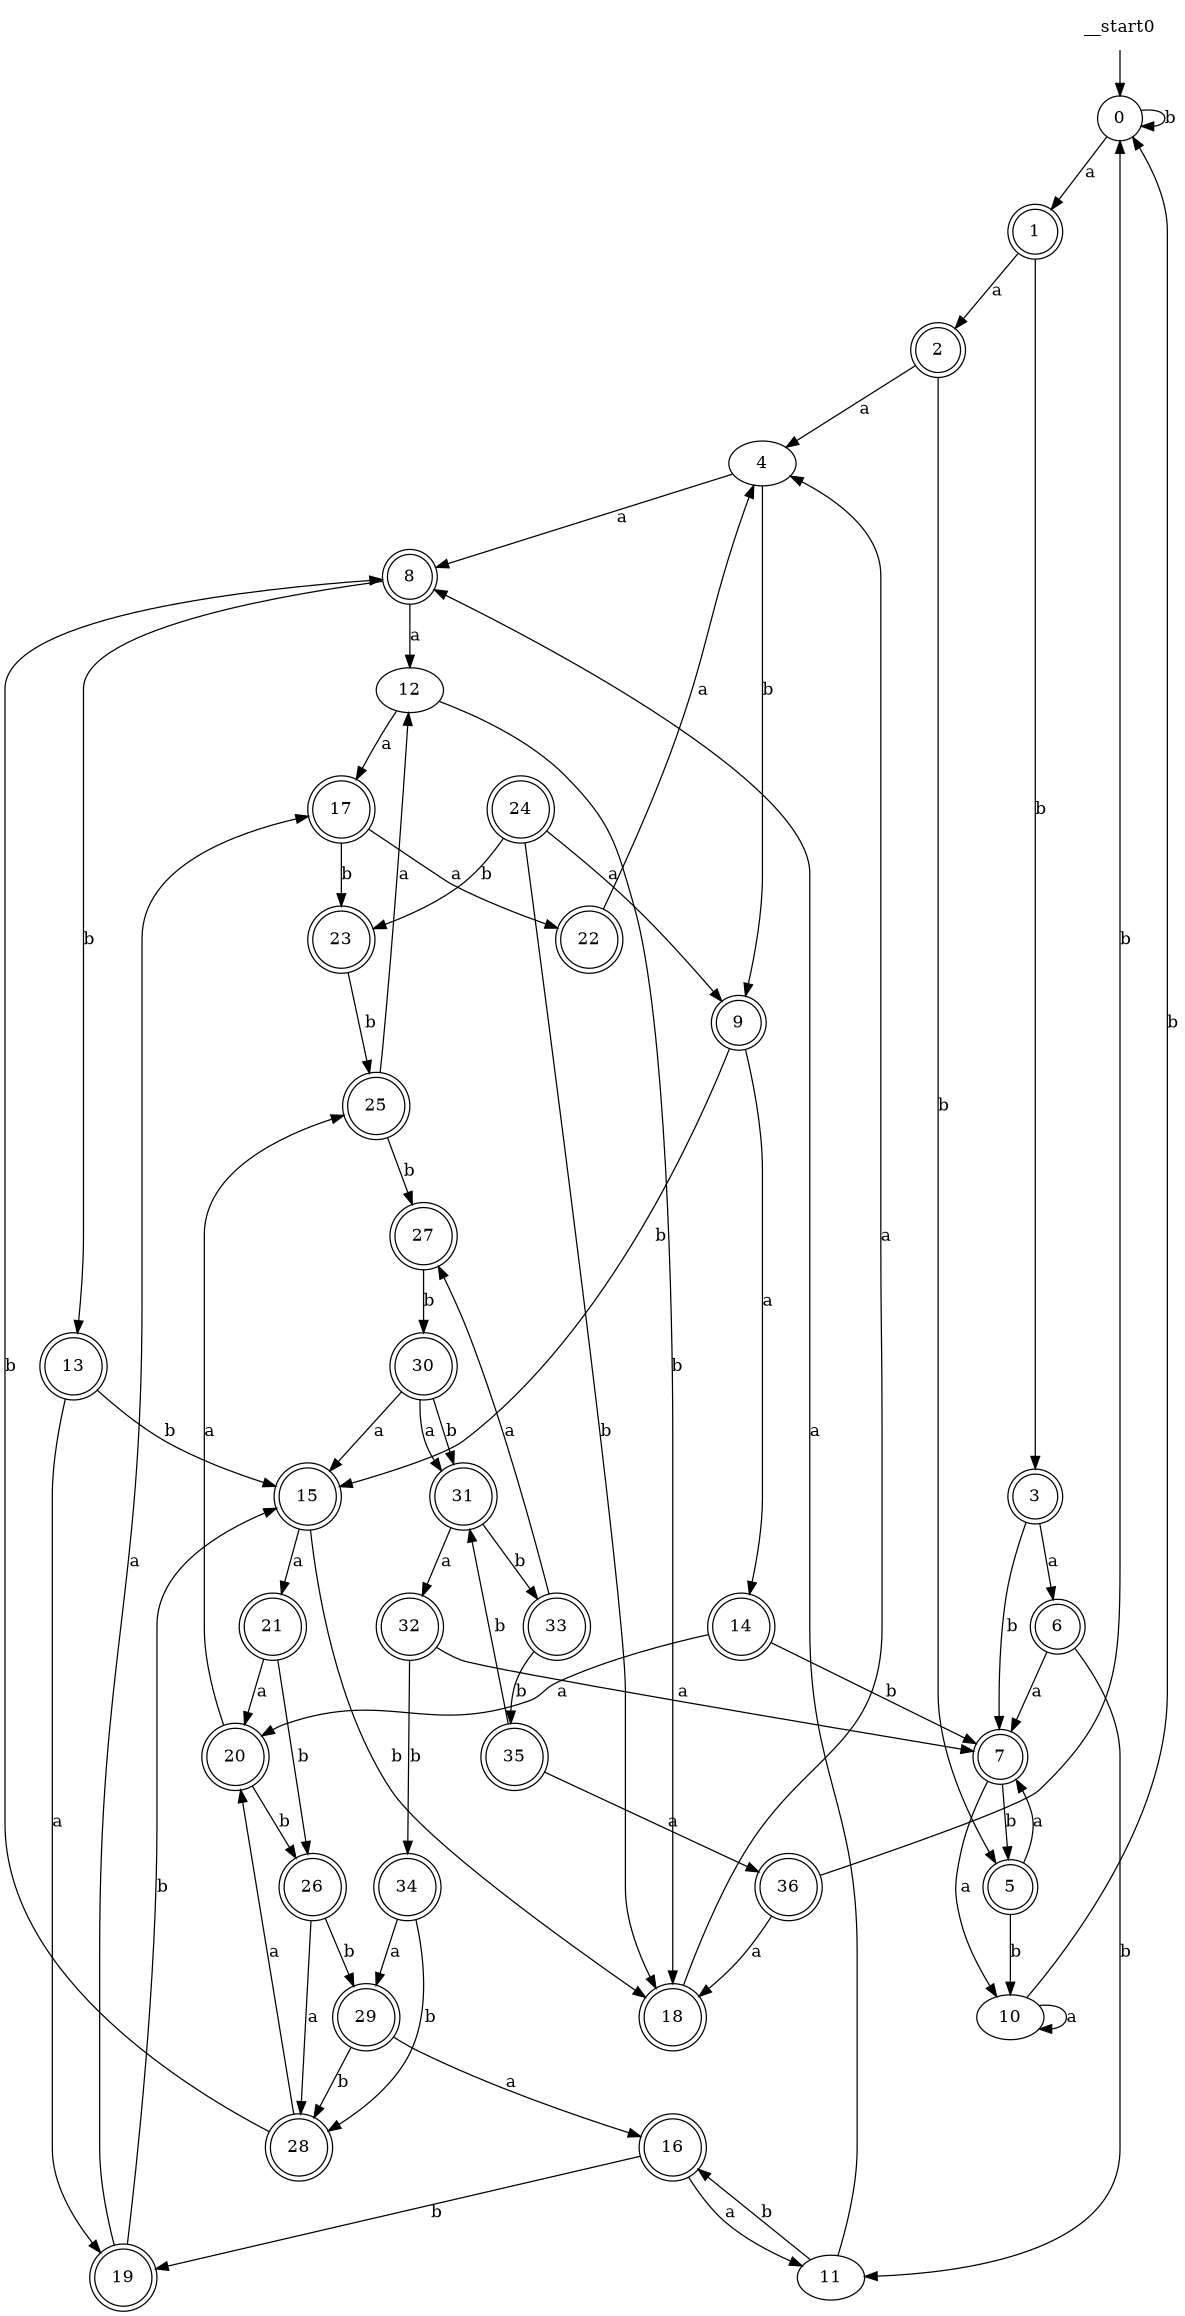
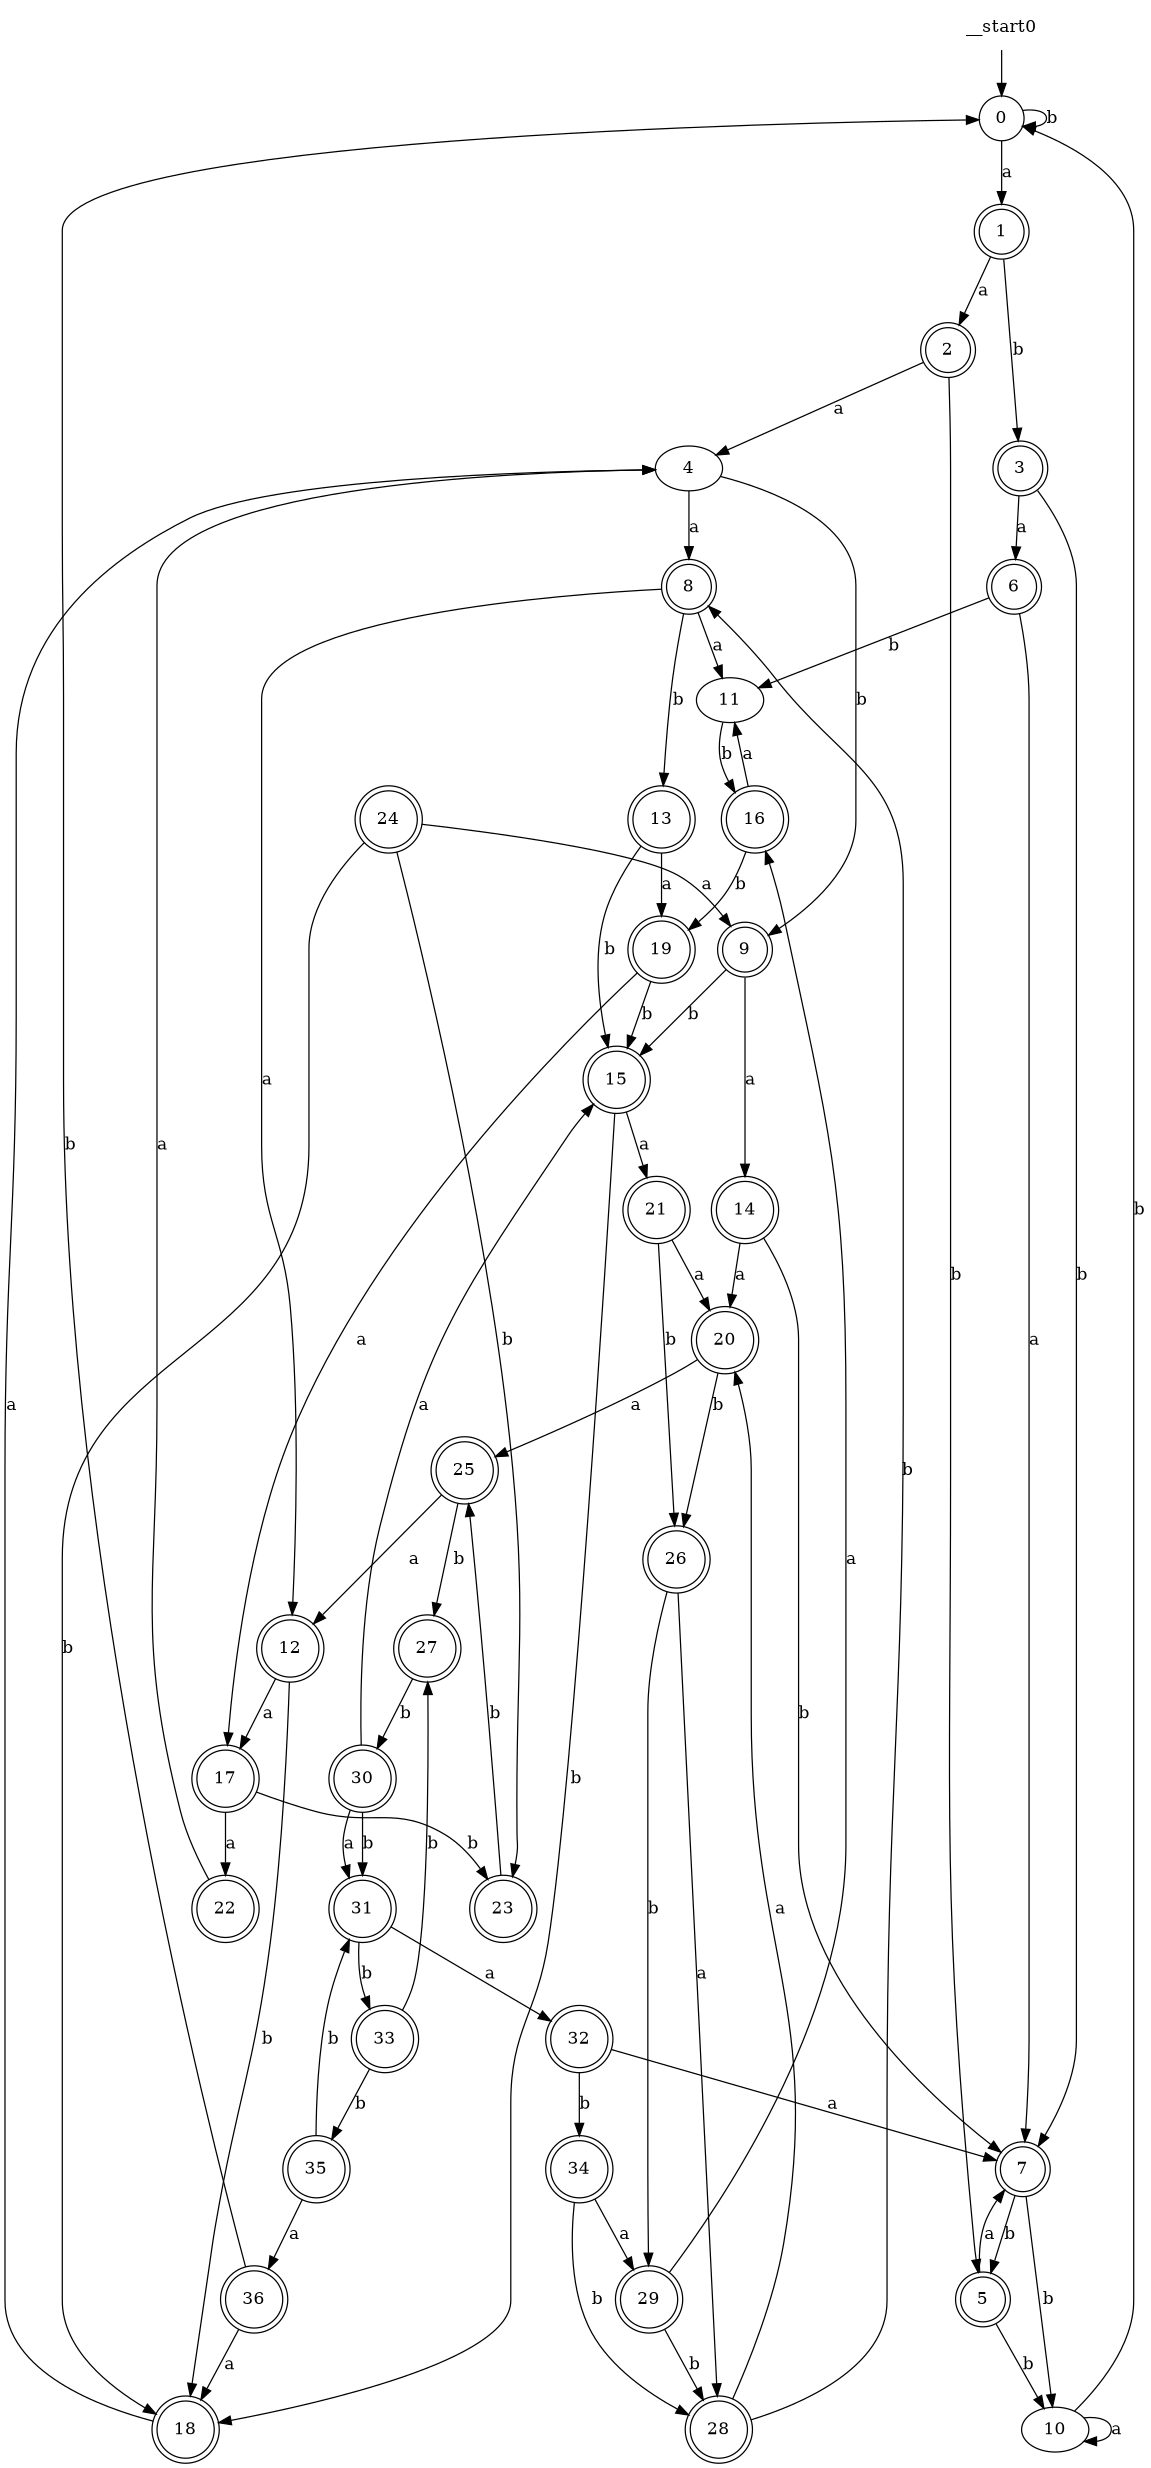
  digraph {
    node [shape=doublecircle]
    __start0 [shape=none]
    0 [shape=circle]
    1
    2
    3
    4 [shape=""]
    5
    6
    7
    8
    9
    10 [shape=""]
    11 [shape=""]
-   12 [shape=ellipse]
+   12
    13
    14
    15
    16
    17
    18
    19
    20
    21
    22
    23
    25
    26
    24
    27
    28
    29
    30
    31
    32
    33
    34
    35
    36
    __start0 -> 0
    0 -> 0 [label=b]
    0 -> 1 [label=a]
    1 -> 2 [label=a]
    1 -> 3 [label=b]
    2 -> 4 [label=a]
    2 -> 5 [label=b]
    3 -> 6 [label=a]
    3 -> 7 [label=b]
    4 -> 8 [label=a]
    4 -> 9 [label=b]
    5 -> 7 [label=a]
    5 -> 10 [label=b]
    6 -> 7 [label=a]
    6 -> 11 [label=b]
    7 -> 5 [label=b]
-   7 -> 10 [label=a]
+   7 -> 10 [label=b]
    8 -> 12 [label=a]
    8 -> 13 [label=b]
    9 -> 14 [label=a]
    9 -> 15 [label=b]
    10 -> 0 [label=b]
    10 -> 10 [label=a]
-   11 -> 8 [label=a]
+   8 -> 11 [label=a]
    11 -> 16 [label=b]
    12 -> 17 [label=a]
    12 -> 18 [label=b]
    13 -> 15 [label=b]
    13 -> 19 [label=a]
    14 -> 7 [label=b]
    14 -> 20 [label=a]
    15 -> 18 [label=b]
    15 -> 21 [label=a]
    16 -> 11 [label=a]
    16 -> 19 [label=b]
    17 -> 22 [label=a]
    17 -> 23 [label=b]
    18 -> 4 [label=a]
    19 -> 15 [label=b]
    19 -> 17 [label=a]
    20 -> 25 [label=a]
    20 -> 26 [label=b]
    21 -> 20 [label=a]
    21 -> 26 [label=b]
    22 -> 4 [label=a]
    23 -> 25 [label=b]
    25 -> 12 [label=a]
    25 -> 27 [label=b]
    26 -> 28 [label=a]
    26 -> 29 [label=b]
    24 -> 9 [label=a]
    24 -> 18 [label=b]
    24 -> 23 [label=b]
    27 -> 30 [label=b]
    28 -> 8 [label=b]
    28 -> 20 [label=a]
    29 -> 16 [label=a]
    29 -> 28 [label=b]
    30 -> 15 [label=a]
    30 -> 31 [label=a]
    30 -> 31 [label=b]
    31 -> 32 [label=a]
    31 -> 33 [label=b]
    32 -> 7 [label=a]
    32 -> 34 [label=b]
-   33 -> 27 [label=a]
+   33 -> 27 [label=b]
    33 -> 35 [label=b]
    34 -> 28 [label=b]
    34 -> 29 [label=a]
    35 -> 31 [label=b]
    35 -> 36 [label=a]
    36 -> 0 [label=b]
    36 -> 18 [label=a]
  }
